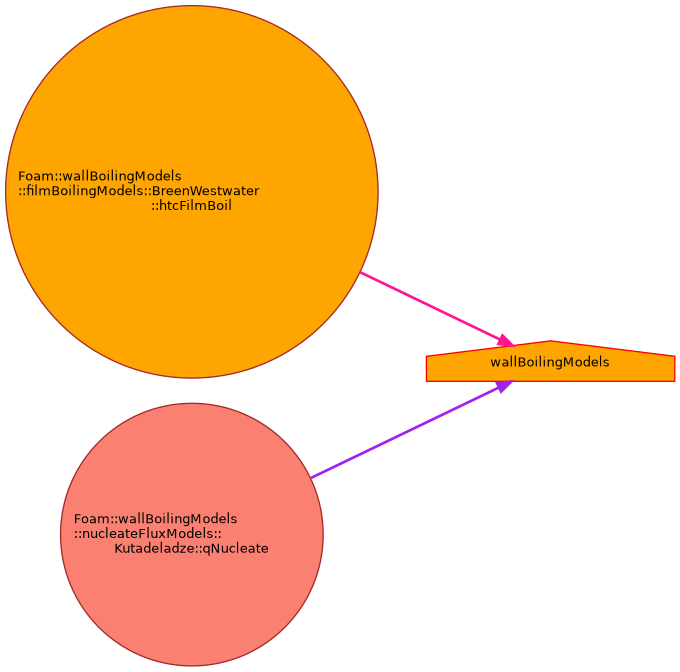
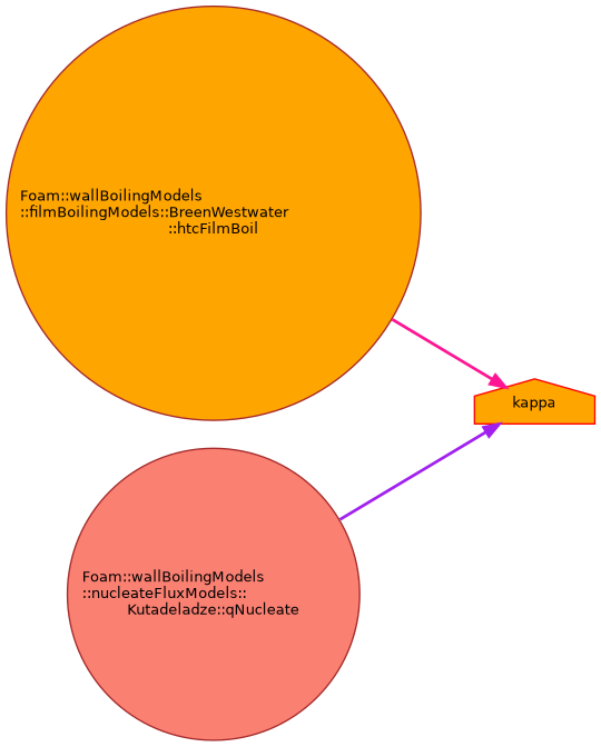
  digraph {
    rankdir=RL
    node [color=brown fillcolor=orange fontname=Helvetica fontsize=10 shape=circle style=filled]
    edge [dir=back fontname=Helvetica fontsize=10 labelfontname=Helvetica labelfontsize=10 style=bold]
-   n1 [color=red fontcolor=black height=0.2 label=wallBoilingModels shape=house width=0.4]
+   n1 [color=red fontcolor=black height=0.2 label=kappa shape=house width=0.4]
    n2 [height=0.2 label="Foam::wallBoilingModels\l::filmBoilingModels::BreenWestwater\l::htcFilmBoil" width=0.4]
    n3 [fillcolor=salmon height=0.2 label="Foam::wallBoilingModels\l::nucleateFluxModels::\lKutadeladze::qNucleate" width=0.4]
    n1 -> n2 [color=deeppink]
    n1 -> n3 [color=purple]
  }
